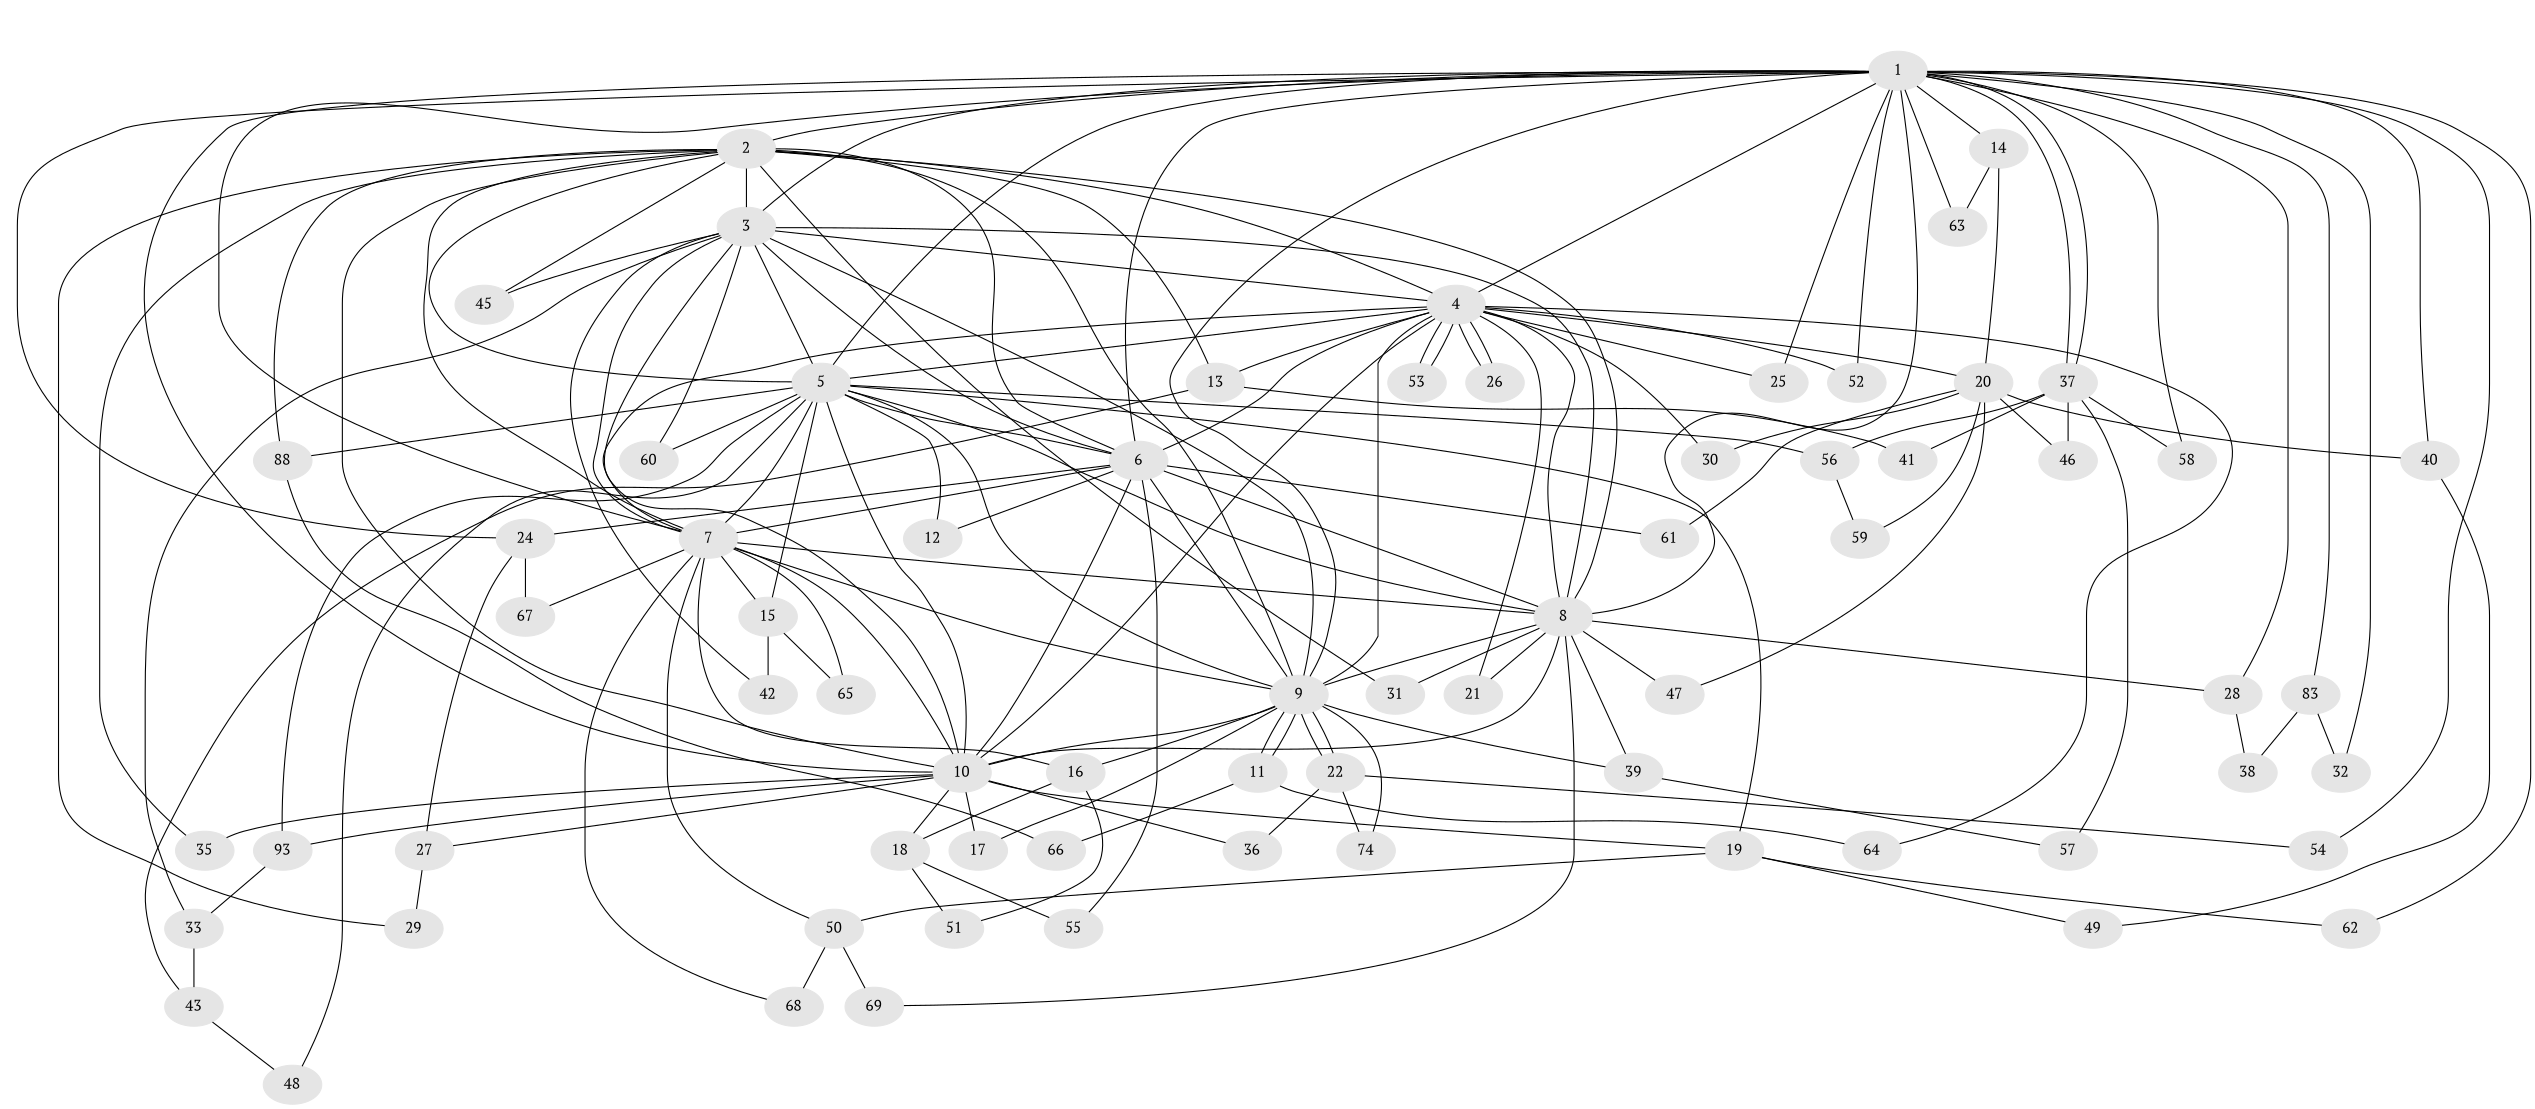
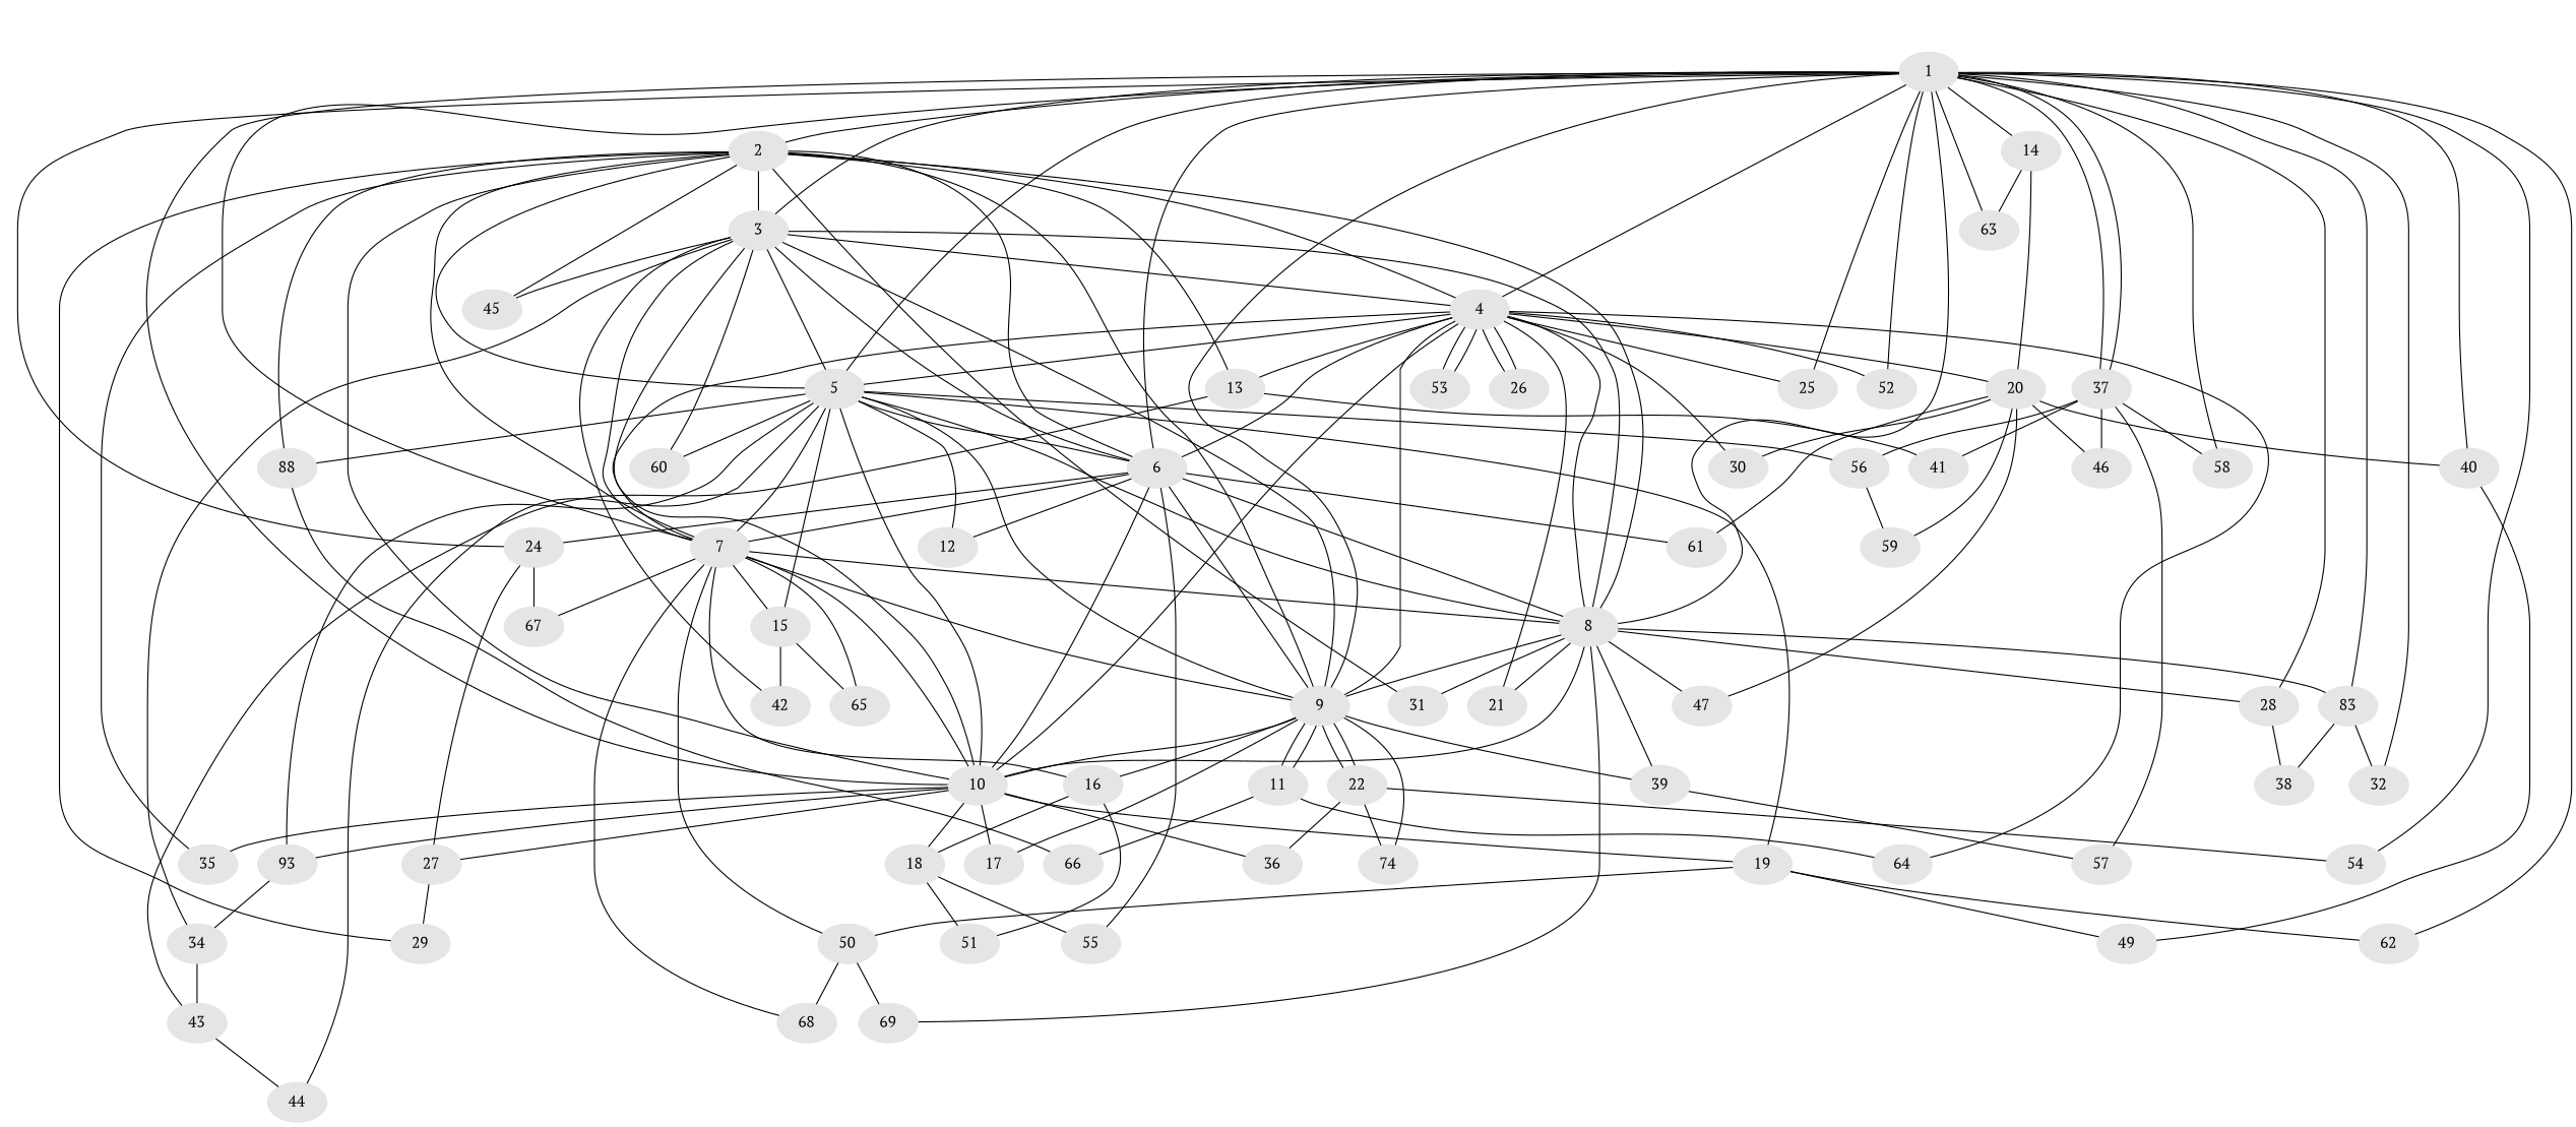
  graph {
    fontname="PT Serif"
    node [color=gray90 fontname="PT Serif" style=filled]
    edge [fontname="PT Serif"]
    1
    2
    3
    4
    5
    6
    7
    8
    9
    10
    14
    n12 [label=83]
    24
    25
    28
    32
    37
    40
    52
    54
    58
    62
    63
    13
    29
    31
    35
    45
    n29 [label=88]
-   34 [label=33]
+   34
    42
    60
    20
    21
    26
    30
    53
    64
    12
    15
    19
    n42 [label=93]
-   44 [label=48]
+   44
    56
    55
    61
    16
    50
    65
    67
    68
    39
    47
    69
    11
    17
    22
    n58 [label=74]
    18
    27
    36
    38
    46
    41
    57
    49
    43
    66
    59
    51
    1 -- 2
    1 -- 3
    1 -- 4
    1 -- 5
    1 -- 6
    1 -- 7
    1 -- 8
    1 -- 9
    1 -- 10
    1 -- 14
    1 -- n12
    1 -- 24
    1 -- 25
    1 -- 28
    1 -- 32
    1 -- 37
    1 -- 37
    1 -- 40
    1 -- 52
    1 -- 54
    1 -- 58
    1 -- 62
    1 -- 63
    2 -- 3
    2 -- 4
    2 -- 5
    2 -- 6
    2 -- 7
    2 -- 8
    2 -- 9
    2 -- 10
    2 -- 13
    2 -- 29
    2 -- 31
    2 -- 35
    2 -- 45
    2 -- n29
    3 -- 4
    3 -- 5
    3 -- 6
    3 -- 7
    3 -- 8
    3 -- 9
    3 -- 10
    3 -- 45
    3 -- 34
    3 -- 42
    3 -- 60
    4 -- 5
    4 -- 6
    4 -- 7
    4 -- 8
    4 -- 9
    4 -- 10
    4 -- 25
    4 -- 52
    4 -- 13
    4 -- 20
    4 -- 21
    4 -- 26
    4 -- 26
    4 -- 30
    4 -- 53
    4 -- 53
    4 -- 64
    5 -- 6
    5 -- 7
    5 -- 8
    5 -- 9
    5 -- 10
    5 -- n29
    5 -- 60
    5 -- 12
    5 -- 15
    5 -- 19
    5 -- n42
    5 -- 44
    5 -- 56
    6 -- 7
    6 -- 8
    6 -- 9
    6 -- 10
    6 -- 24
    6 -- 12
    6 -- 55
    6 -- 61
    7 -- 8
    7 -- 9
    7 -- 10
    7 -- 15
    7 -- 16
    7 -- 50
    7 -- 65
    7 -- 67
    7 -- 68
    8 -- 9
    8 -- 10
+   8 -- n12
    8 -- 28
    8 -- 31
    8 -- 21
    8 -- 39
    8 -- 47
    8 -- 69
    9 -- 10
    9 -- 16
    9 -- 39
    9 -- 11
    9 -- 11
    9 -- 17
    9 -- 22
    9 -- 22
    9 -- n58
    10 -- 35
    10 -- 19
    10 -- n42
    10 -- 17
    10 -- 18
    10 -- 27
    10 -- 36
    14 -- 63
    14 -- 20
    n12 -- 32
    n12 -- 38
    24 -- 67
    24 -- 27
    28 -- 38
    37 -- 58
    37 -- 56
    37 -- 46
    37 -- 41
    37 -- 57
    40 -- 49
    13 -- 41
    13 -- 43
    n29 -- 66
    34 -- 43
    20 -- 40
    20 -- 30
    20 -- 61
    20 -- 47
    20 -- 46
    20 -- 59
    15 -- 42
    15 -- 65
    19 -- 62
    19 -- 50
    19 -- 49
    n42 -- 34
    56 -- 59
    16 -- 18
    16 -- 51
    50 -- 68
    50 -- 69
    39 -- 57
    11 -- 64
    11 -- 66
    22 -- 54
    22 -- n58
    22 -- 36
    18 -- 55
    18 -- 51
    27 -- 29
    43 -- 44
  }
